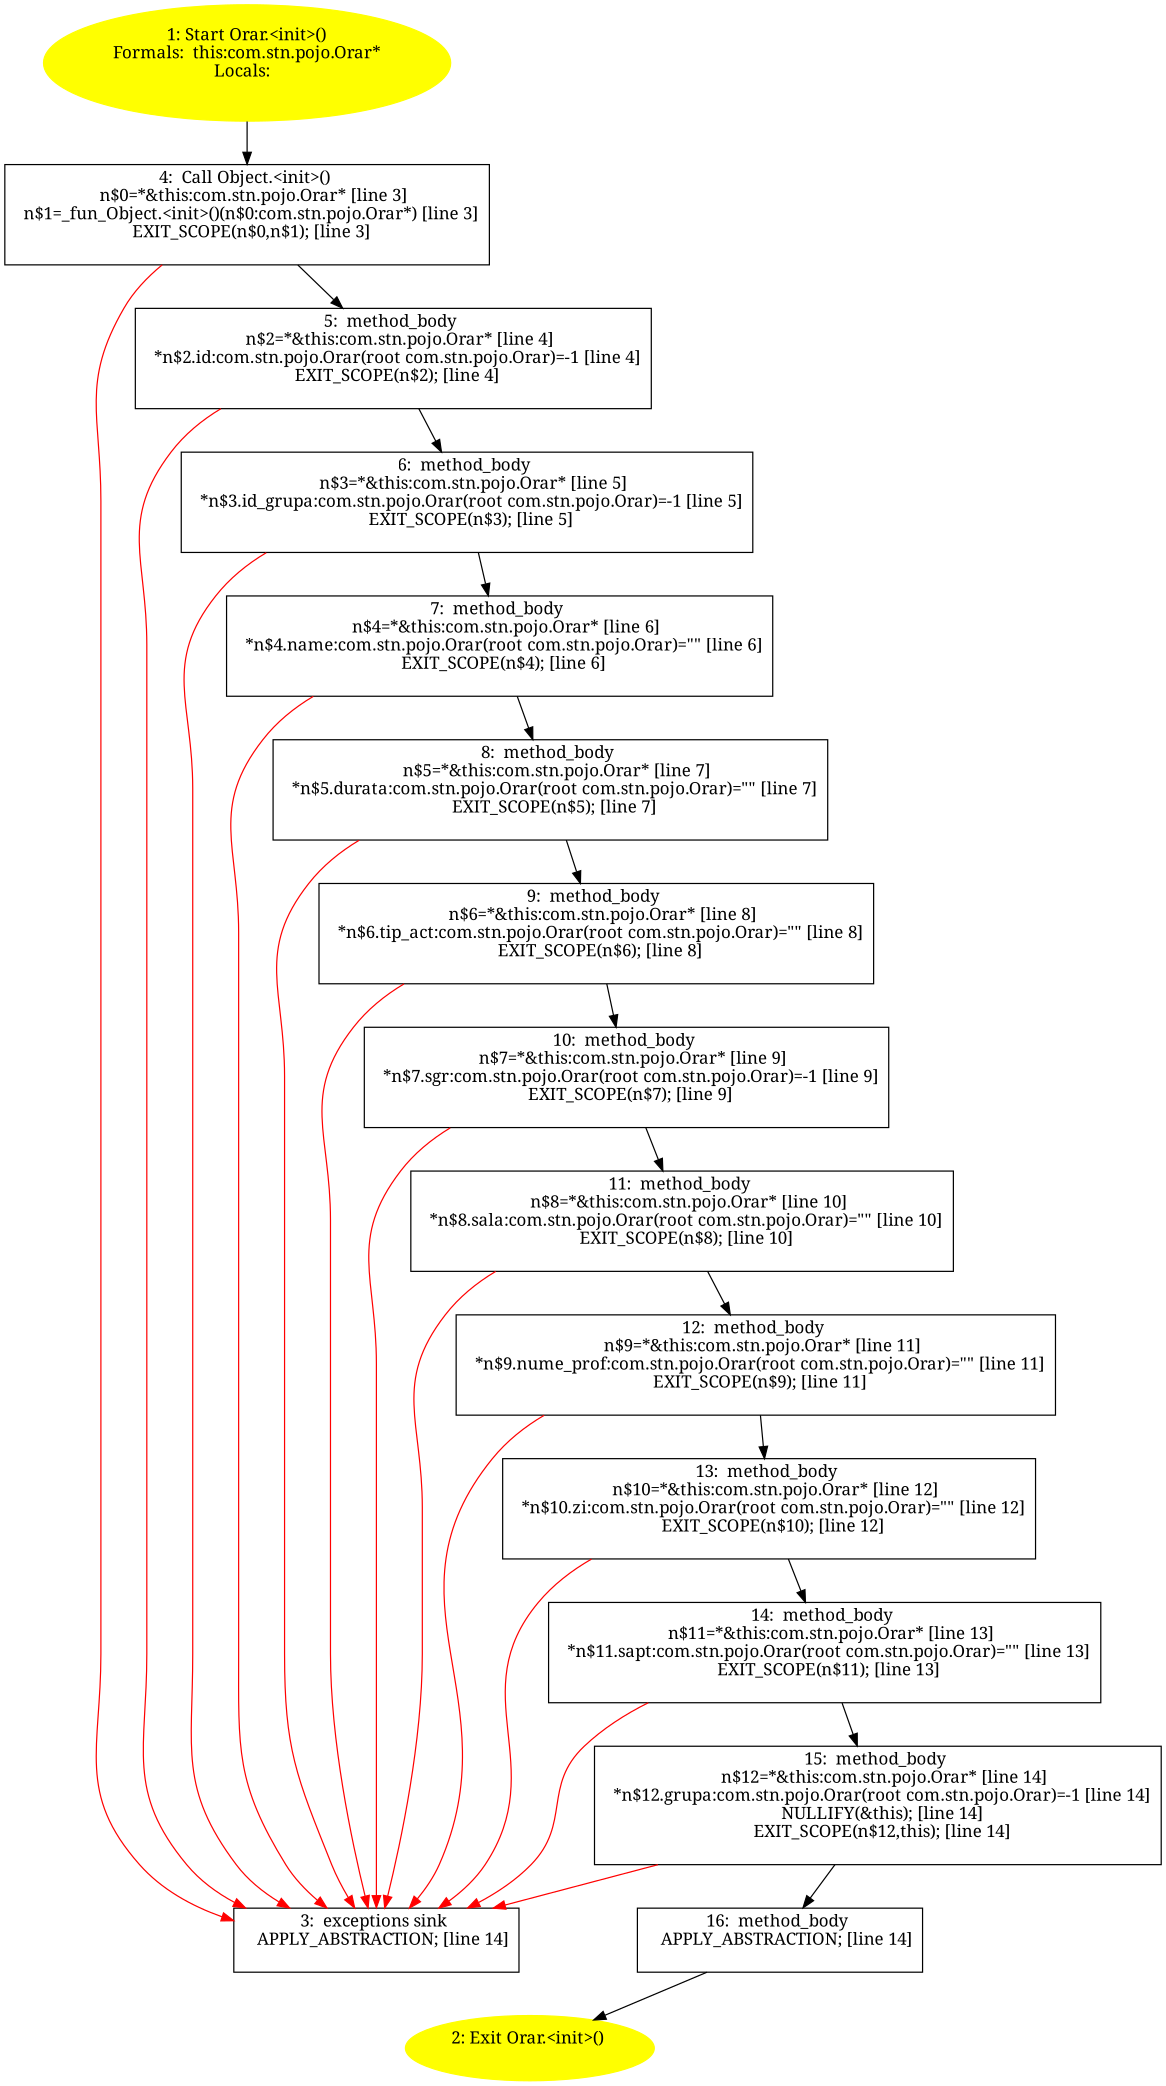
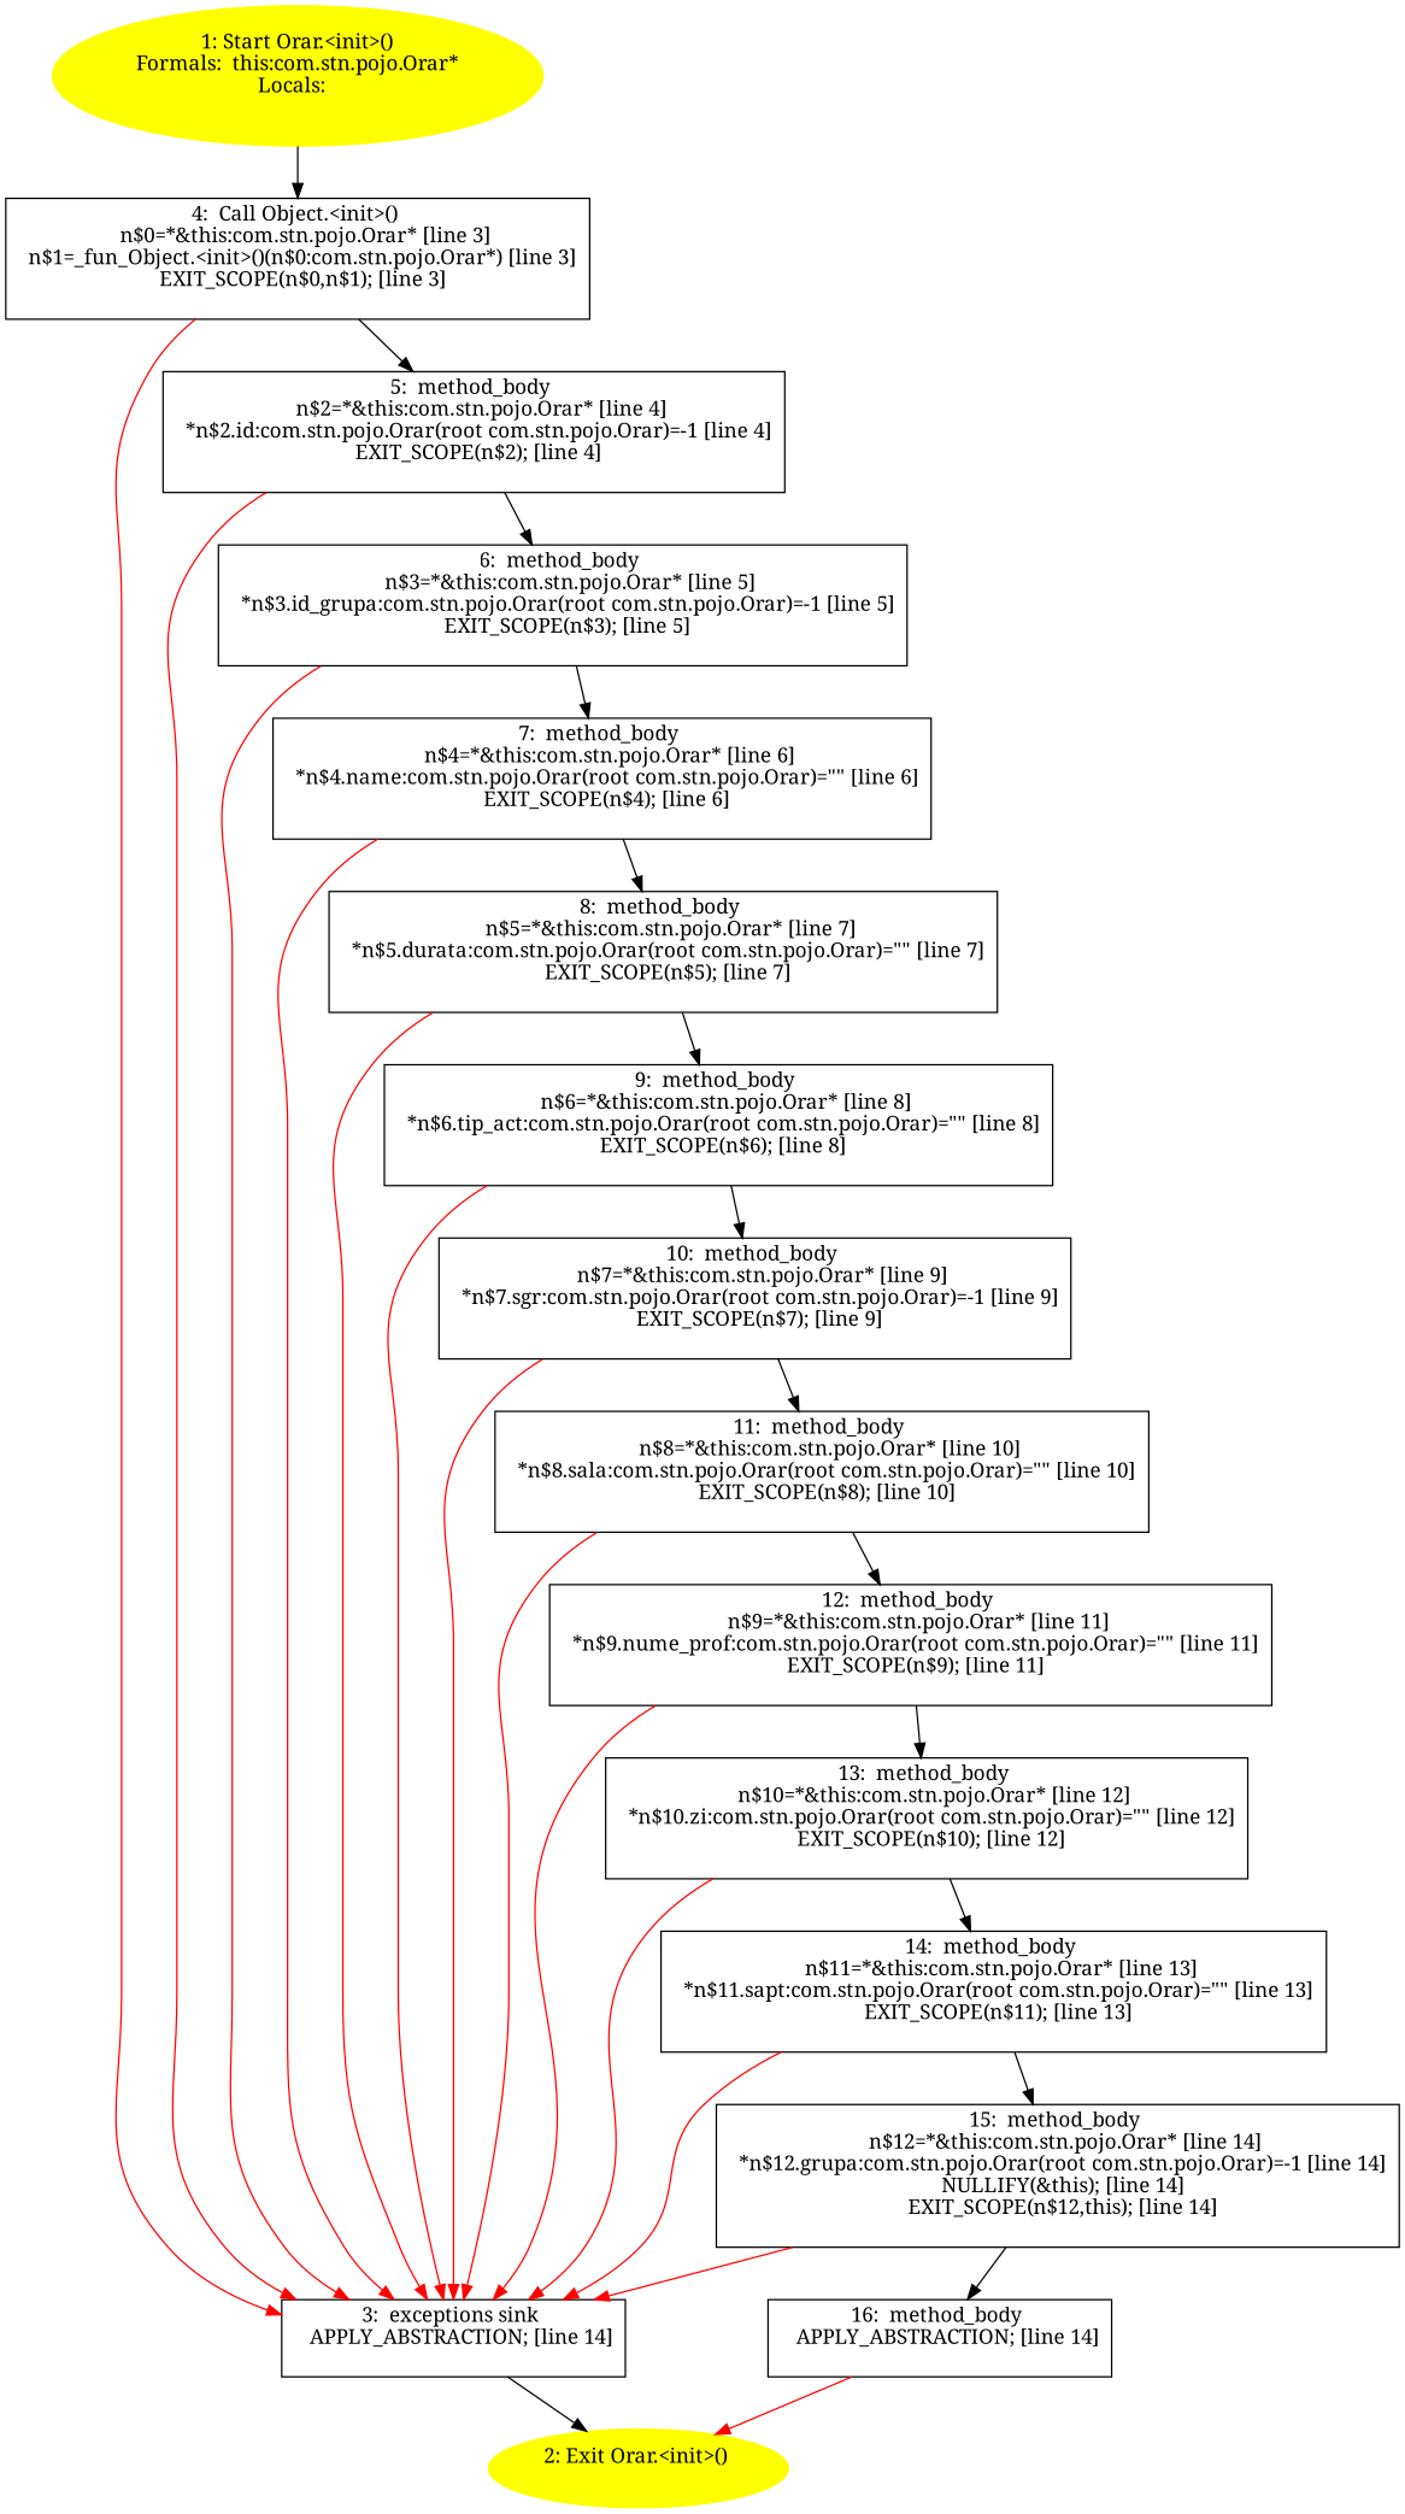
  digraph {
    fontname="Noto Serif"
    node [fontname="Noto Serif" shape=box]
    edge [fontname="Noto Serif"]
    n1 [color=yellow label="1: Start Orar.<init>()\nFormals:  this:com.stn.pojo.Orar*\nLocals:  \n  " style=filled shape=""]
    n2 [label="4:  Call Object.<init>() \n   n$0=*&this:com.stn.pojo.Orar* [line 3]\n  n$1=_fun_Object.<init>()(n$0:com.stn.pojo.Orar*) [line 3]\n  EXIT_SCOPE(n$0,n$1); [line 3]\n "]
    n3 [label="3:  exceptions sink \n   APPLY_ABSTRACTION; [line 14]\n "]
    n4 [label="5:  method_body \n   n$2=*&this:com.stn.pojo.Orar* [line 4]\n  *n$2.id:com.stn.pojo.Orar(root com.stn.pojo.Orar)=-1 [line 4]\n  EXIT_SCOPE(n$2); [line 4]\n "]
    n5 [color=yellow label="2: Exit Orar.<init>() \n  " style=filled shape=""]
    n6 [label="6:  method_body \n   n$3=*&this:com.stn.pojo.Orar* [line 5]\n  *n$3.id_grupa:com.stn.pojo.Orar(root com.stn.pojo.Orar)=-1 [line 5]\n  EXIT_SCOPE(n$3); [line 5]\n "]
    n7 [label="7:  method_body \n   n$4=*&this:com.stn.pojo.Orar* [line 6]\n  *n$4.name:com.stn.pojo.Orar(root com.stn.pojo.Orar)=\"\" [line 6]\n  EXIT_SCOPE(n$4); [line 6]\n "]
    n8 [label="8:  method_body \n   n$5=*&this:com.stn.pojo.Orar* [line 7]\n  *n$5.durata:com.stn.pojo.Orar(root com.stn.pojo.Orar)=\"\" [line 7]\n  EXIT_SCOPE(n$5); [line 7]\n "]
    n9 [label="9:  method_body \n   n$6=*&this:com.stn.pojo.Orar* [line 8]\n  *n$6.tip_act:com.stn.pojo.Orar(root com.stn.pojo.Orar)=\"\" [line 8]\n  EXIT_SCOPE(n$6); [line 8]\n "]
    n10 [label="10:  method_body \n   n$7=*&this:com.stn.pojo.Orar* [line 9]\n  *n$7.sgr:com.stn.pojo.Orar(root com.stn.pojo.Orar)=-1 [line 9]\n  EXIT_SCOPE(n$7); [line 9]\n "]
    n11 [label="11:  method_body \n   n$8=*&this:com.stn.pojo.Orar* [line 10]\n  *n$8.sala:com.stn.pojo.Orar(root com.stn.pojo.Orar)=\"\" [line 10]\n  EXIT_SCOPE(n$8); [line 10]\n "]
    n12 [label="12:  method_body \n   n$9=*&this:com.stn.pojo.Orar* [line 11]\n  *n$9.nume_prof:com.stn.pojo.Orar(root com.stn.pojo.Orar)=\"\" [line 11]\n  EXIT_SCOPE(n$9); [line 11]\n "]
    n13 [label="13:  method_body \n   n$10=*&this:com.stn.pojo.Orar* [line 12]\n  *n$10.zi:com.stn.pojo.Orar(root com.stn.pojo.Orar)=\"\" [line 12]\n  EXIT_SCOPE(n$10); [line 12]\n "]
    n14 [label="14:  method_body \n   n$11=*&this:com.stn.pojo.Orar* [line 13]\n  *n$11.sapt:com.stn.pojo.Orar(root com.stn.pojo.Orar)=\"\" [line 13]\n  EXIT_SCOPE(n$11); [line 13]\n "]
    n15 [label="15:  method_body \n   n$12=*&this:com.stn.pojo.Orar* [line 14]\n  *n$12.grupa:com.stn.pojo.Orar(root com.stn.pojo.Orar)=-1 [line 14]\n  NULLIFY(&this); [line 14]\n  EXIT_SCOPE(n$12,this); [line 14]\n "]
    n16 [label="16:  method_body \n   APPLY_ABSTRACTION; [line 14]\n "]
    n1 -> n2
    n2 -> n3 [color=red]
    n2 -> n4
+   n3 -> n5
    n4 -> n3 [color=red]
    n4 -> n6
    n6 -> n3 [color=red]
    n6 -> n7
    n7 -> n3 [color=red]
    n7 -> n8
    n8 -> n3 [color=red]
    n8 -> n9
    n9 -> n3 [color=red]
    n9 -> n10
    n10 -> n3 [color=red]
    n10 -> n11
    n11 -> n3 [color=red]
    n11 -> n12
    n12 -> n3 [color=red]
    n12 -> n13
    n13 -> n3 [color=red]
    n13 -> n14
    n14 -> n3 [color=red]
    n14 -> n15
    n15 -> n3 [color=red]
    n15 -> n16
-   n16 -> n5
+   n16 -> n5 [color=red]
  }
